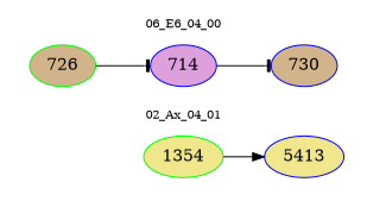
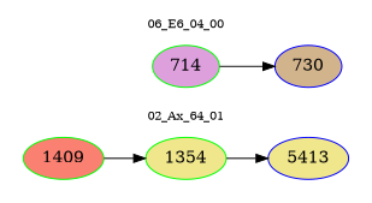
  digraph {
    rankdir=LR
    node [color=green fillcolor=khaki style=filled]
    edge [arrowhead=normal color=black]
+   n1 [fillcolor=salmon label=1409]
    n2 [label=1354]
    n3 [color=blue label=5413]
-   n4 [fillcolor=tan label=726]
-   n5 [color=blue fillcolor=plum label=714]
+   n5 [fillcolor=plum label=714]
    n6 [color=blue fillcolor=tan label=730]
    subgraph cluster_1 {
      color=white
      fontsize=10
-     label="02_Ax_04_01"
+     label="02_Ax_64_01"
+     n1
      n2
      n3
    }
    subgraph cluster_2 {
      color=white
      fontsize=10
      label="06_E6_04_00"
-     n4
      n5
      n6
    }
+   n1 -> n2
    n2 -> n3
-   n4 -> n5 [arrowhead=tee]
-   n5 -> n6 [arrowhead=tee]
+   n5 -> n6
  }
